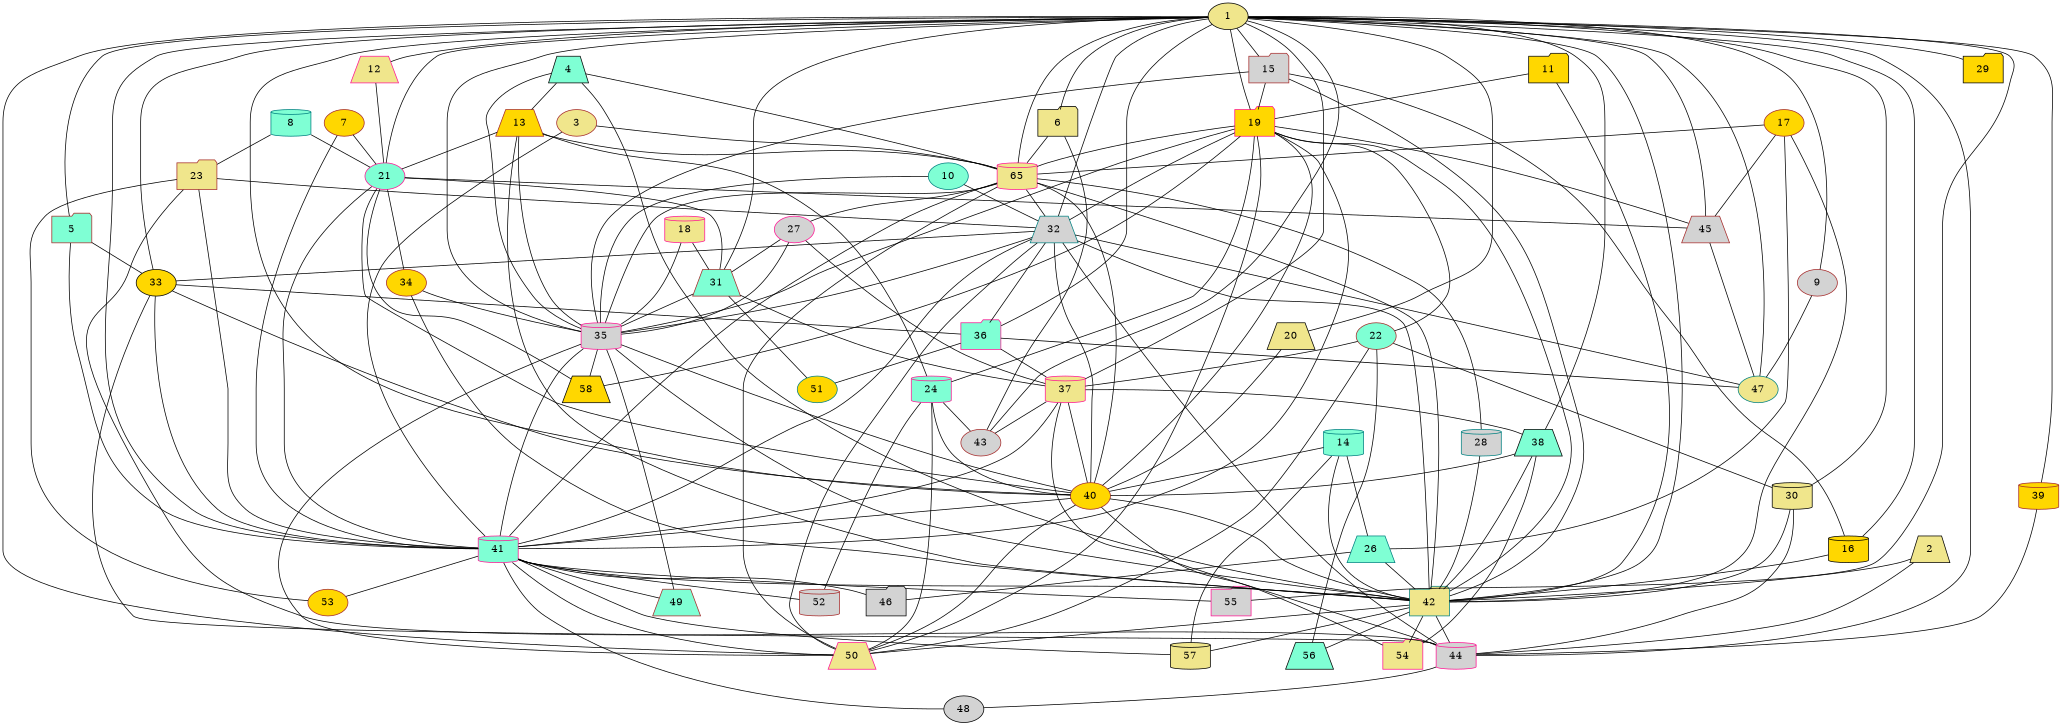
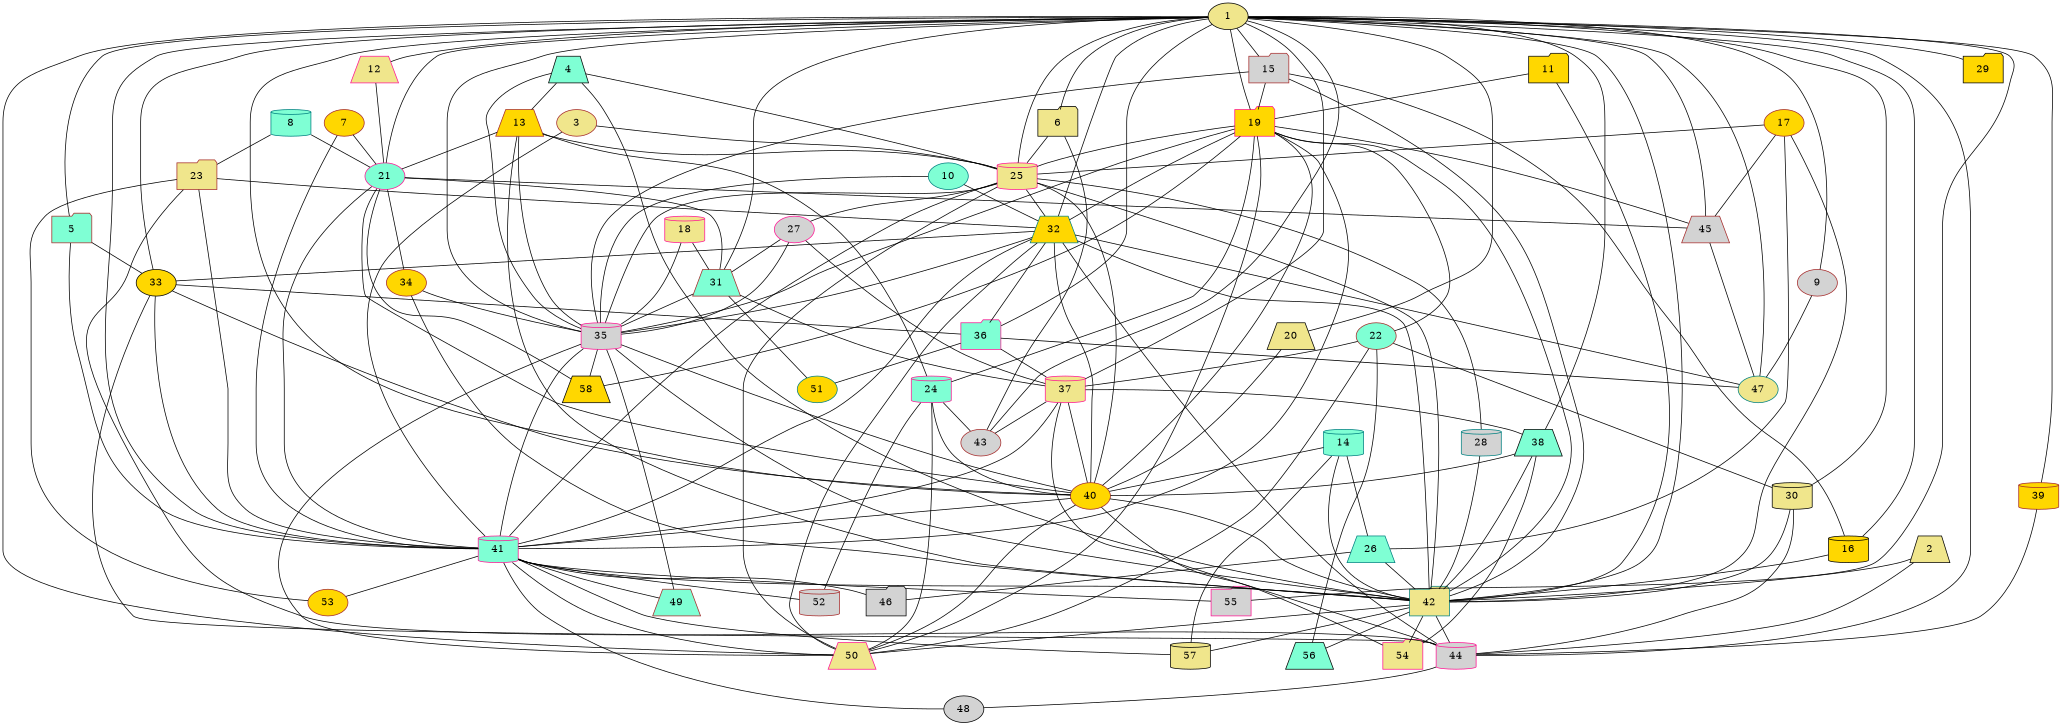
  graph {
    node [color=brown fillcolor=khaki shape=ellipse style=filled]
    edge [weight=1.0]
    1 [color=black]
    5 [fillcolor=aquamarine shape=folder]
    6 [color=black shape=folder]
    9 [fillcolor=lightgrey]
    12 [color=deeppink shape=trapezium]
    15 [fillcolor=lightgrey shape=folder]
    16 [color=black fillcolor=gold shape=cylinder]
    19 [color=deeppink fillcolor=gold shape=folder]
    20 [color=black shape=trapezium]
    21 [color=deeppink fillcolor=aquamarine]
-   25 [color=deeppink shape=cylinder label=65]
+   25 [color=deeppink shape=cylinder]
    29 [color=black fillcolor=gold shape=folder]
    30 [color=black shape=cylinder]
    31 [fillcolor=aquamarine shape=trapezium]
-   32 [color=teal fillcolor=lightgrey shape=trapezium]
+   32 [color=teal fillcolor=gold shape=trapezium]
    33 [color=black fillcolor=gold]
    35 [color=deeppink fillcolor=lightgrey shape=cylinder]
    36 [color=deeppink fillcolor=aquamarine shape=folder]
    37 [color=deeppink shape=cylinder]
    38 [color=black fillcolor=aquamarine shape=trapezium]
    39 [fillcolor=gold shape=cylinder]
    40 [fillcolor=gold]
    41 [color=deeppink fillcolor=aquamarine shape=cylinder]
    42 [color=teal shape=folder]
    43 [fillcolor=lightgrey]
    44 [color=deeppink fillcolor=lightgrey shape=cylinder]
    45 [fillcolor=lightgrey shape=trapezium]
    47 [color=teal]
    50 [color=deeppink shape=trapezium]
    55 [color=deeppink fillcolor=lightgrey shape=folder]
    24 [color=deeppink fillcolor=aquamarine shape=cylinder]
    22 [fillcolor=aquamarine]
    58 [color=black fillcolor=gold shape=trapezium]
    34 [fillcolor=gold]
    27 [color=deeppink fillcolor=lightgrey]
    28 [color=teal fillcolor=lightgrey shape=cylinder]
    51 [color=teal fillcolor=gold]
    49 [fillcolor=aquamarine shape=trapezium]
    54 [color=deeppink shape=folder]
    57 [color=black shape=cylinder]
    53 [fillcolor=gold]
    52 [fillcolor=lightgrey shape=cylinder]
    46 [color=black fillcolor=lightgrey shape=folder]
    48 [color=black fillcolor=lightgrey]
    56 [color=black fillcolor=aquamarine shape=trapezium]
    2 [color=black shape=trapezium]
    3
    4 [color=black fillcolor=aquamarine shape=trapezium]
    13 [fillcolor=gold shape=trapezium]
    7 [fillcolor=gold]
    8 [color=teal fillcolor=aquamarine shape=cylinder]
    23 [shape=folder]
    10 [color=teal fillcolor=aquamarine]
    11 [color=black fillcolor=gold shape=folder]
    14 [color=teal fillcolor=aquamarine shape=cylinder]
    26 [color=teal fillcolor=aquamarine shape=trapezium]
    17 [fillcolor=gold]
    18 [color=deeppink shape=cylinder]
    1 -- 5
    1 -- 6
    1 -- 9
    1 -- 12
    1 -- 15
    1 -- 16
    1 -- 19 [weight=2.0]
    1 -- 20
    1 -- 21
    1 -- 25 [weight=2.0]
    1 -- 29 [weight=2.0]
    1 -- 30
    1 -- 31
    1 -- 32 [weight=4.0]
    1 -- 33
    1 -- 35 [weight=2.0]
    1 -- 36
    1 -- 37 [weight=2.0]
    1 -- 38
    1 -- 39
    1 -- 40 [weight=2.0]
    1 -- 41 [weight=2.0]
    1 -- 42 [weight=2.0]
    1 -- 43 [weight=2.0]
    1 -- 44 [weight=2.0]
    1 -- 45
    1 -- 47
    1 -- 50 [weight=2.0]
    1 -- 55
    5 -- 33
    5 -- 41
    6 -- 25
    6 -- 43
    9 -- 47
    12 -- 21
    15 -- 16
    15 -- 19
    15 -- 35
    15 -- 42
    16 -- 42 [weight=2.0]
    19 -- 25
    19 -- 32
    19 -- 35
    19 -- 40
    19 -- 41 [weight=2.0]
    19 -- 42
    19 -- 45
    19 -- 50
    19 -- 24
    19 -- 22
    19 -- 58
    20 -- 40
    21 -- 31
    21 -- 40
    21 -- 41
    21 -- 45
    21 -- 58
    21 -- 34
    25 -- 32
    25 -- 35
    25 -- 40
    25 -- 41
    25 -- 42 [weight=2.0]
    25 -- 50
    25 -- 27
    25 -- 28
    30 -- 42
    30 -- 44
    31 -- 35
    31 -- 37
    31 -- 51
    32 -- 33
    32 -- 35
    32 -- 36
    32 -- 40
    32 -- 41
    32 -- 42 [weight=2.0]
    32 -- 44
    32 -- 47 [weight=2.0]
    32 -- 50
    33 -- 36
    33 -- 40
    33 -- 41
    33 -- 44
    35 -- 40
    35 -- 41 [weight=2.0]
    35 -- 42
    35 -- 50
    35 -- 58
    35 -- 49
    36 -- 37
    36 -- 47
    36 -- 51
    37 -- 38
    37 -- 40
    37 -- 41
    37 -- 43
    37 -- 44
    38 -- 40
    38 -- 42
    38 -- 54
    39 -- 44
    40 -- 41
    40 -- 42
    40 -- 50
    40 -- 54
    41 -- 42
    41 -- 50
    41 -- 55
    41 -- 49
    41 -- 57
    41 -- 53
    41 -- 52
    41 -- 46
    41 -- 48
    42 -- 44
    42 -- 50 [weight=2.0]
    42 -- 54
    42 -- 57
    42 -- 56
    44 -- 48
    45 -- 47
    24 -- 40
    24 -- 43
    24 -- 50
    24 -- 52
    22 -- 30
    22 -- 37
    22 -- 50
    22 -- 56
    34 -- 35
    34 -- 42
    27 -- 31
    27 -- 35
    27 -- 37
    28 -- 42
    2 -- 42
    2 -- 44
    3 -- 25
    3 -- 41
    4 -- 25
    4 -- 35
    4 -- 42
    4 -- 13
    13 -- 21
    13 -- 25
    13 -- 35
    13 -- 42
    13 -- 24
    7 -- 21
    7 -- 41
    8 -- 21
    8 -- 23
    23 -- 32
    23 -- 41
    23 -- 44
    23 -- 53
    10 -- 32
    10 -- 35
    11 -- 19
    11 -- 42
    14 -- 40
    14 -- 42
    14 -- 57
    14 -- 26
    26 -- 42
    26 -- 46
    17 -- 25 [weight=2.0]
    17 -- 42
    17 -- 45
    17 -- 26
    18 -- 31
    18 -- 35
  }
